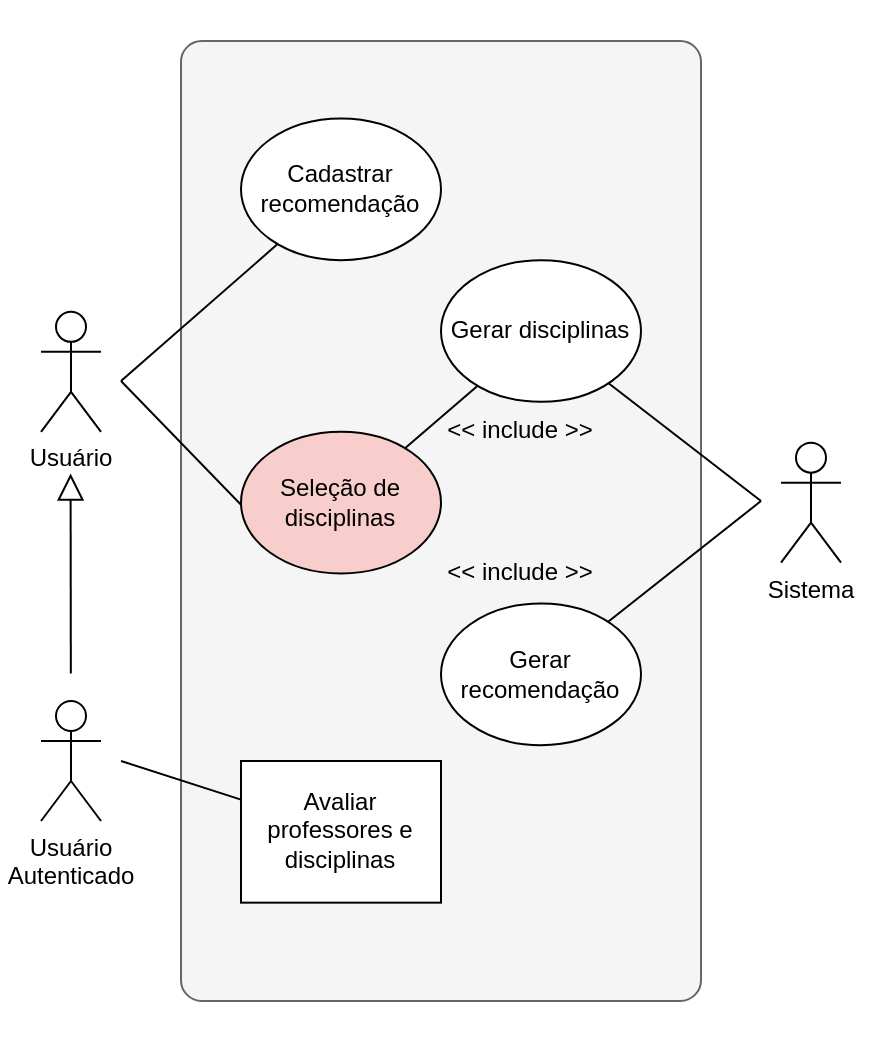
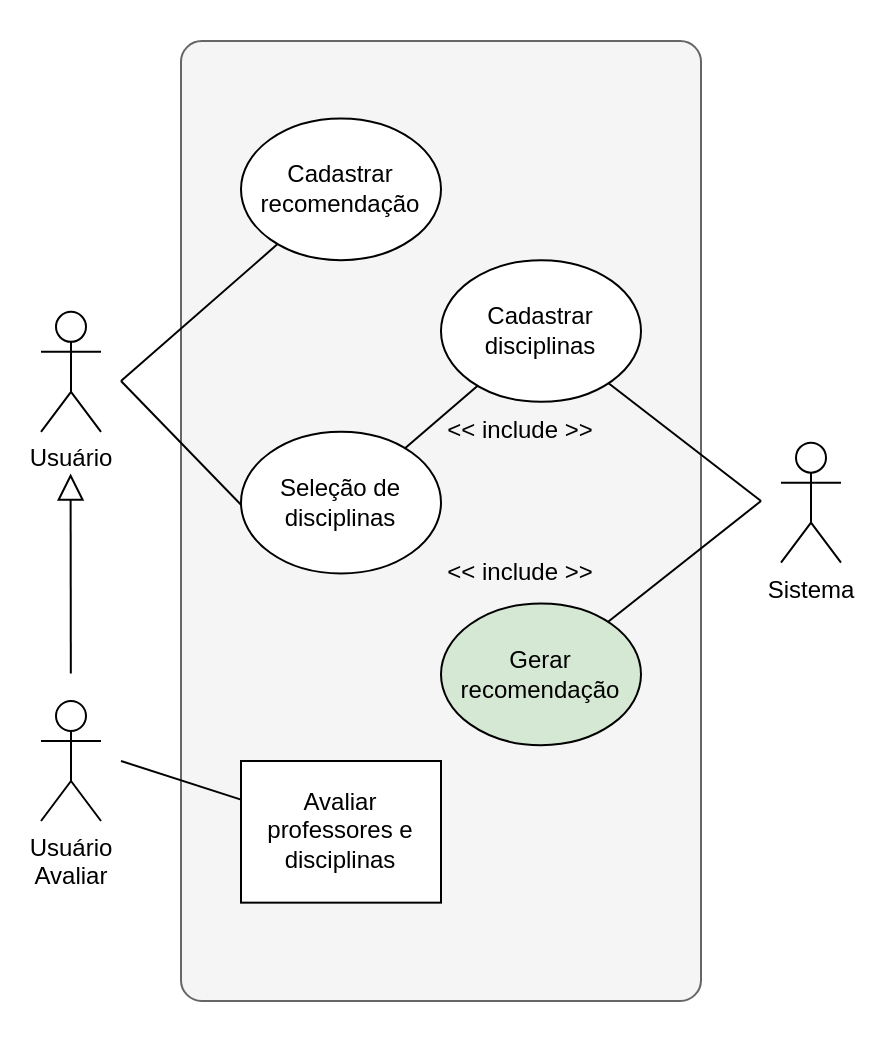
  <mxCell id="0" />
  <mxCell id="1" parent="0" />
  <mxCell id="2" value="" style="rounded=1;whiteSpace=wrap;html=1;arcSize=4;fillColor=#f5f5f5;fontColor=#333333;strokeColor=#666666;" vertex="1" parent="1"><mxGeometry x="90" y="20" width="260" height="480" as="geometry" /></mxCell>
  <mxCell id="3" style="rounded=0;orthogonalLoop=1;jettySize=auto;html=1;endArrow=none;endFill=0;" edge="1" parent="1" target="7"><mxGeometry relative="1" as="geometry"><mxPoint x="60" y="190" as="sourcePoint" /></mxGeometry></mxCell>
  <mxCell id="4" style="rounded=0;orthogonalLoop=1;jettySize=auto;html=1;entryX=0.024;entryY=0.55;entryDx=0;entryDy=0;entryPerimeter=0;endArrow=none;endFill=0;" edge="1" parent="1" target="12"><mxGeometry relative="1" as="geometry"><mxPoint x="60" y="190" as="sourcePoint" /></mxGeometry></mxCell>
  <mxCell id="5" value="Usuário" style="shape=umlActor;verticalLabelPosition=bottom;verticalAlign=top;html=1;outlineConnect=0;" parent="1" vertex="1"><mxGeometry x="20" y="155.41" width="30" height="60" as="geometry" /></mxCell>
  <mxCell id="6" value="" style="endArrow=block;html=1;rounded=0;endFill=0;endSize=11;" parent="1" edge="1"><mxGeometry width="50" height="50" relative="1" as="geometry"><mxPoint x="34.91" y="336.24" as="sourcePoint" /><mxPoint x="34.8" y="236.24" as="targetPoint" /></mxGeometry></mxCell>
  <mxCell id="7" value="&lt;div&gt;Cadastrar recomendação&lt;/div&gt;" style="ellipse;whiteSpace=wrap;html=1;" parent="1" vertex="1"><mxGeometry x="120" y="58.75" width="100" height="70.83" as="geometry" /></mxCell>
  <mxCell id="8" value="&amp;lt;&amp;lt; include &amp;gt;&amp;gt;" style="text;html=1;strokeColor=none;fillColor=none;align=center;verticalAlign=middle;whiteSpace=wrap;rounded=0;" parent="1" vertex="1"><mxGeometry x="220" y="200.41" width="80" height="30" as="geometry" /></mxCell>
  <mxCell id="9" style="rounded=0;orthogonalLoop=1;jettySize=auto;html=1;endArrow=none;endFill=0;startSize=6;endSize=10;" edge="1" parent="1" source="10" target="12"><mxGeometry relative="1" as="geometry" /></mxCell>
- <mxCell id="10" value="&lt;div&gt;Gerar disciplinas&lt;/div&gt;" style="ellipse;whiteSpace=wrap;html=1;" vertex="1" parent="1"><mxGeometry x="220" y="129.58" width="100" height="70.83" as="geometry" /></mxCell>
- <mxCell id="11" value="&lt;div&gt;Gerar recomendação&lt;br&gt;&lt;/div&gt;" style="ellipse;whiteSpace=wrap;html=1;" vertex="1" parent="1"><mxGeometry x="220" y="301.24" width="100" height="70.83" as="geometry" /></mxCell>
- <mxCell id="12" value="&lt;div&gt;Seleção de disciplinas&lt;br&gt;&lt;/div&gt;" style="ellipse;whiteSpace=wrap;html=1;fillColor=#f8cecc;" vertex="1" parent="1"><mxGeometry x="120" y="215.41" width="100" height="70.83" as="geometry" /></mxCell>
+ <mxCell id="10" value="&lt;div&gt;Cadastrar disciplinas&lt;/div&gt;" style="ellipse;whiteSpace=wrap;html=1;" vertex="1" parent="1"><mxGeometry x="220" y="129.58" width="100" height="70.83" as="geometry" /></mxCell>
+ <mxCell id="11" value="&lt;div&gt;Gerar recomendação&lt;br&gt;&lt;/div&gt;" style="ellipse;whiteSpace=wrap;html=1;fillColor=#d5e8d4;" vertex="1" parent="1"><mxGeometry x="220" y="301.24" width="100" height="70.83" as="geometry" /></mxCell>
+ <mxCell id="12" value="&lt;div&gt;Seleção de disciplinas&lt;br&gt;&lt;/div&gt;" style="ellipse;whiteSpace=wrap;html=1;" vertex="1" parent="1"><mxGeometry x="120" y="215.41" width="100" height="70.83" as="geometry" /></mxCell>
  <mxCell id="13" value="&lt;div&gt;Avaliar professores e disciplinas&lt;br&gt;&lt;/div&gt;" style="whiteSpace=wrap;html=1;rounded=0;" vertex="1" parent="1"><mxGeometry x="120" y="380" width="100" height="70.83" as="geometry" /></mxCell>
  <mxCell id="14" style="rounded=0;orthogonalLoop=1;jettySize=auto;html=1;endArrow=none;endFill=0;startSize=6;" edge="1" parent="1" target="10"><mxGeometry relative="1" as="geometry"><mxPoint x="380" y="250" as="sourcePoint" /></mxGeometry></mxCell>
  <mxCell id="15" style="rounded=0;orthogonalLoop=1;jettySize=auto;html=1;endArrow=none;endFill=0;" edge="1" parent="1" target="11"><mxGeometry relative="1" as="geometry"><mxPoint x="380" y="250" as="sourcePoint" /></mxGeometry></mxCell>
  <mxCell id="16" value="Sistema" style="shape=umlActor;verticalLabelPosition=bottom;verticalAlign=top;html=1;outlineConnect=0;" vertex="1" parent="1"><mxGeometry x="390" y="220.82" width="30" height="60" as="geometry" /></mxCell>
  <mxCell id="17" style="rounded=0;orthogonalLoop=1;jettySize=auto;html=1;endArrow=none;endFill=0;" edge="1" parent="1" target="13"><mxGeometry relative="1" as="geometry"><mxPoint x="60" y="380" as="sourcePoint" /></mxGeometry></mxCell>
- <mxCell id="18" value="&lt;div&gt;Usuário&lt;/div&gt;&lt;div&gt;Autenticado&lt;br&gt;&lt;/div&gt;" style="shape=umlActor;verticalLabelPosition=bottom;verticalAlign=top;html=1;outlineConnect=0;" vertex="1" parent="1"><mxGeometry x="20" y="350" width="30" height="60" as="geometry" /></mxCell>
+ <mxCell id="18" value="&lt;div&gt;Usuário&lt;/div&gt;&lt;div&gt;Avaliar&lt;br&gt;&lt;/div&gt;" style="shape=umlActor;verticalLabelPosition=bottom;verticalAlign=top;html=1;outlineConnect=0;" vertex="1" parent="1"><mxGeometry x="20" y="350" width="30" height="60" as="geometry" /></mxCell>
  <mxCell id="19" value="&amp;lt;&amp;lt; include &amp;gt;&amp;gt;" style="text;html=1;strokeColor=none;fillColor=none;align=center;verticalAlign=middle;whiteSpace=wrap;rounded=0;" vertex="1" parent="1"><mxGeometry x="220" y="271.24" width="80" height="30" as="geometry" /></mxCell>
